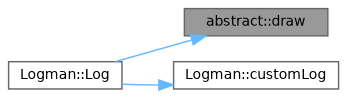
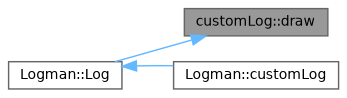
  digraph {
    rankdir=LR
    node [color=grey40 fillcolor=white fontname=Helvetica fontsize=10 shape=box style=filled]
    edge [color=steelblue1 fontname=Helvetica fontsize=10 labelfontname=Helvetica labelfontsize=10 style=solid]
-   n1 [color=gray40 fillcolor=grey60 fontcolor=black height=0.2 label="abstract::draw" width=0.4]
+   n1 [color=gray40 fillcolor=grey60 fontcolor=black height=0.2 label="customLog::draw" width=0.4]
    n2 [height=0.2 label="Logman::Log" width=0.4]
    n3 [height=0.2 label="Logman::customLog" width=0.4]
    n2 -> n1
-   n2 -> n3
+   n3 -> n2
  }
